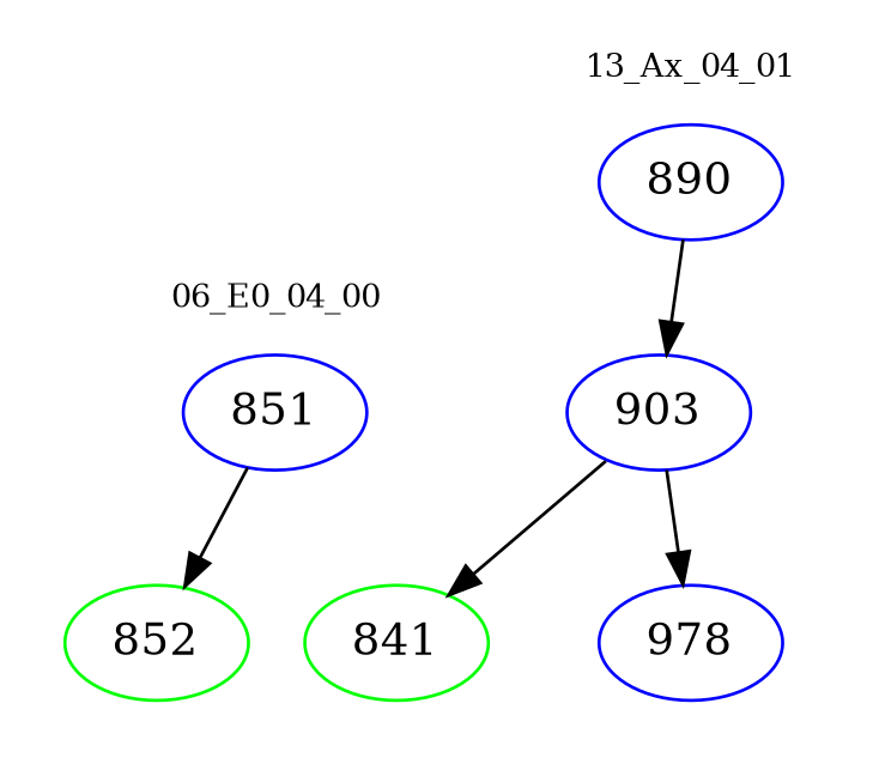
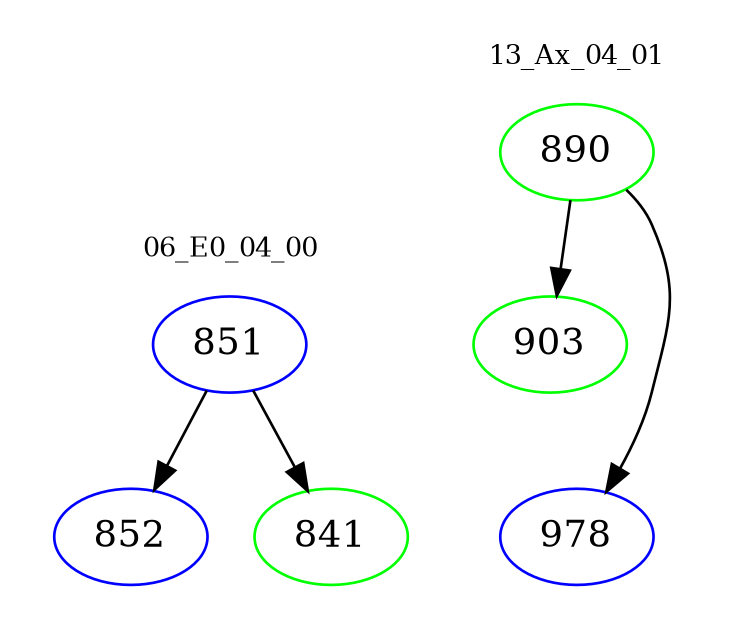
  digraph {
    node [color=blue]
    edge [color=black]
-   n1 [label=903]
-   n2 [label=890]
+   n1 [color=green label=903]
+   n2 [color=green label=890]
    n3 [label=978]
    n4 [label=851]
    n5 [color=green label=841]
-   n6 [color=green label=852]
+   n6 [label=852]
    subgraph cluster_1 {
      color=white
      fontsize=10
      label="13_Ax_04_01"
      n1
      n2
      n3
    }
    subgraph cluster_2 {
      color=white
      fontsize=10
      label="06_E0_04_00"
      n4
      n5
      n6
    }
-   n1 -> n3
+   n2 -> n3
    n2 -> n1
-   n1 -> n5
+   n4 -> n5
    n4 -> n6
  }
